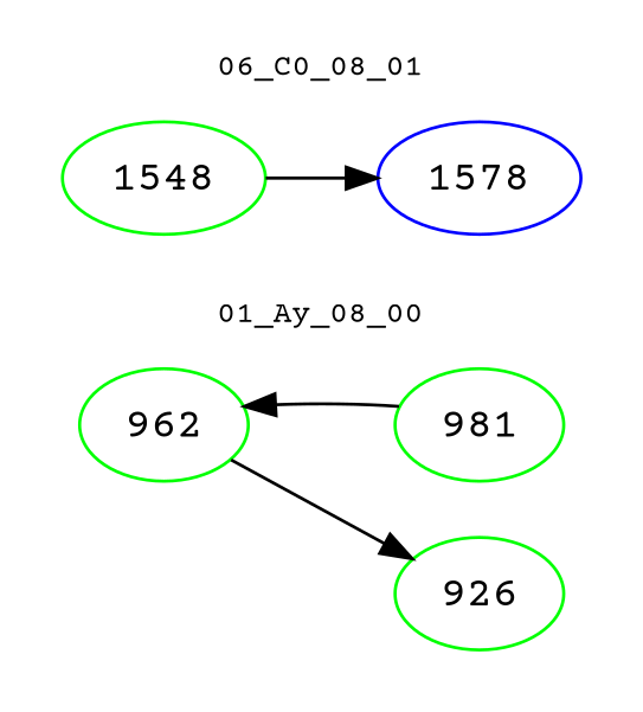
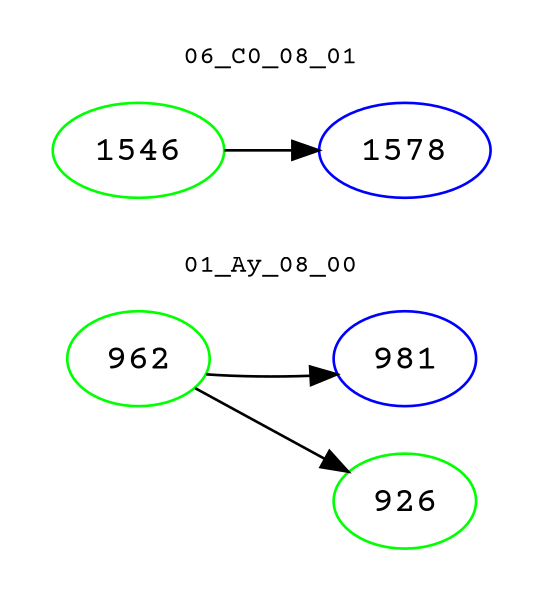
  digraph {
    fontname="Courier Prime"
    rankdir=LR
    node [color=green fontname="Courier Prime"]
    edge [color=black fontname="Courier Prime"]
    n1 [label=962]
    n2 [label=926]
-   n3 [label=981]
-   n4 [label=1548]
+   n3 [color=blue label=981]
+   n4 [label=1546]
    n5 [color=blue label=1578]
    subgraph cluster_1 {
      color=white
      fontsize=10
      label="01_Ay_08_00"
      n1
      n2
      n3
    }
    subgraph cluster_2 {
      color=white
      fontsize=10
      label="06_C0_08_01"
      n4
      n5
    }
    n1 -> n2
-   n3 -> n1
+   n1 -> n3
    n4 -> n5
  }
